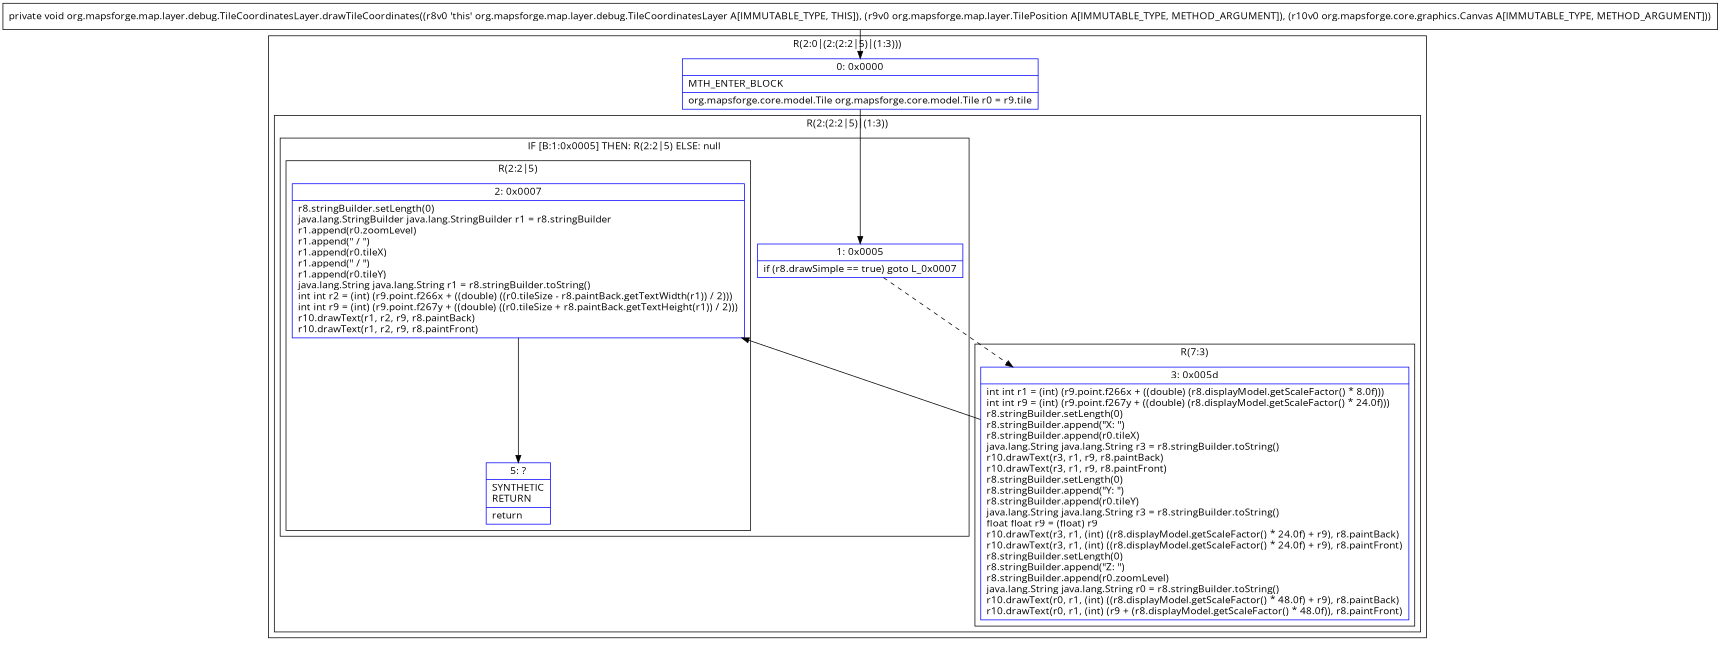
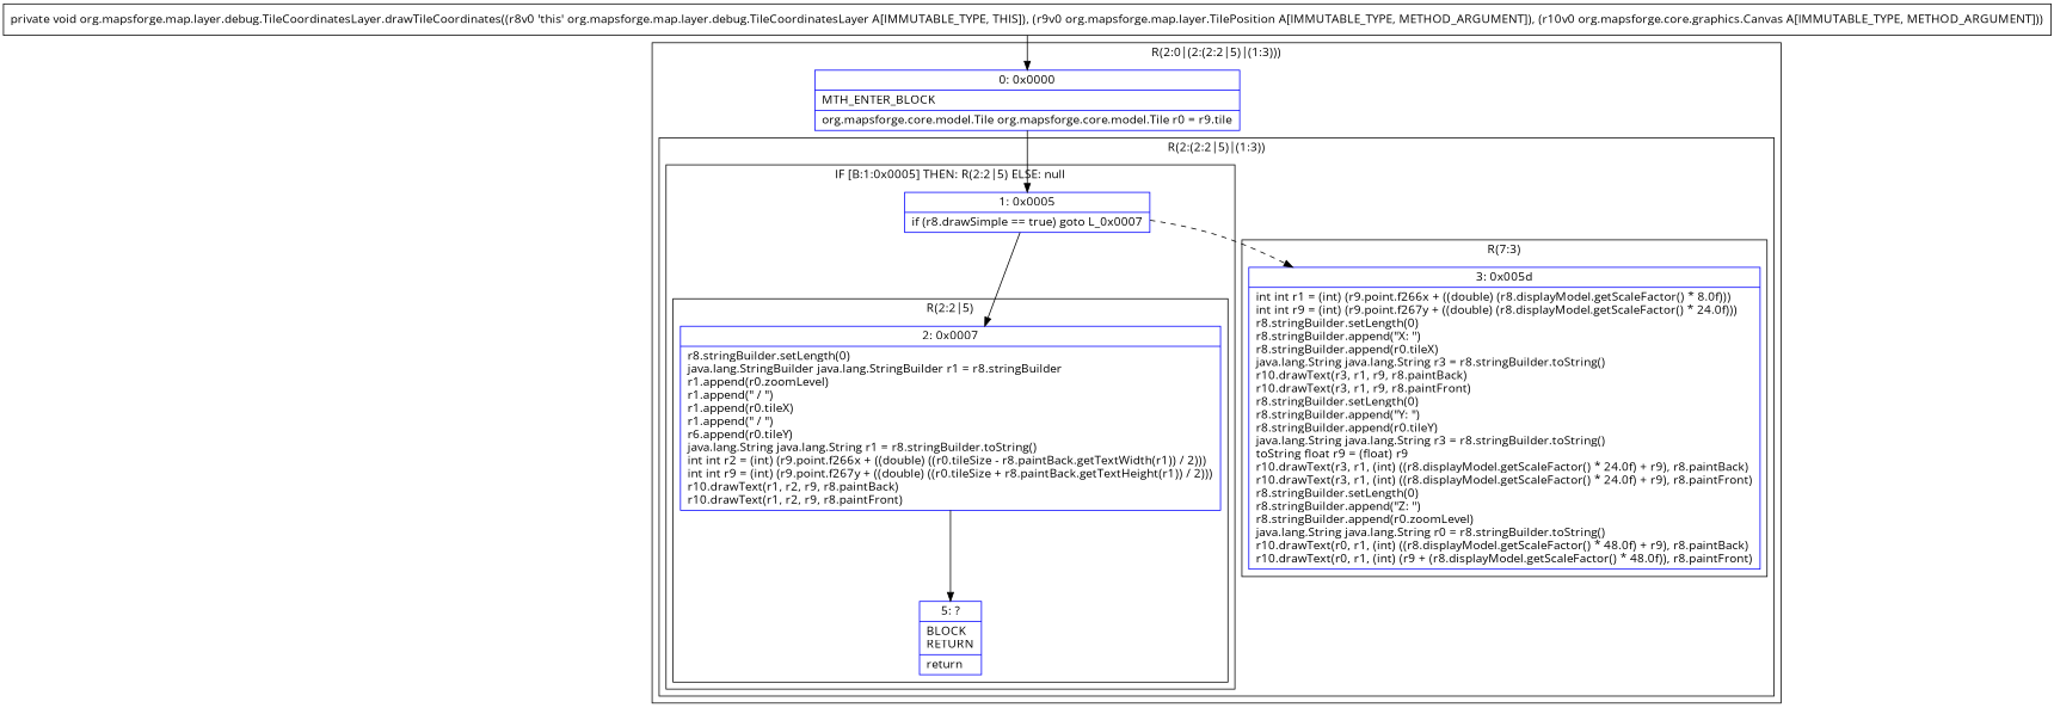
  digraph {
    fontname="Open Sans"
    node [color=blue fontname="Open Sans" shape=record]
    edge [fontname="Open Sans"]
-   n1 [label="{2\:\ 0x0007|r8.stringBuilder.setLength(0)\ljava.lang.StringBuilder java.lang.StringBuilder r1 = r8.stringBuilder\lr1.append(r0.zoomLevel)\lr1.append(\" \/ \")\lr1.append(r0.tileX)\lr1.append(\" \/ \")\lr1.append(r0.tileY)\ljava.lang.String java.lang.String r1 = r8.stringBuilder.toString()\lint int r2 = (int) (r9.point.f266x + ((double) ((r0.tileSize \- r8.paintBack.getTextWidth(r1)) \/ 2)))\lint int r9 = (int) (r9.point.f267y + ((double) ((r0.tileSize + r8.paintBack.getTextHeight(r1)) \/ 2)))\lr10.drawText(r1, r2, r9, r8.paintBack)\lr10.drawText(r1, r2, r9, r8.paintFront)\l}"]
-   n2 [label="{5\:\ ?|SYNTHETIC\lRETURN\l|return\l}"]
+   n1 [label="{2\:\ 0x0007|r8.stringBuilder.setLength(0)\ljava.lang.StringBuilder java.lang.StringBuilder r1 = r8.stringBuilder\lr1.append(r0.zoomLevel)\lr1.append(\" \/ \")\lr1.append(r0.tileX)\lr1.append(\" \/ \")\lr6.append(r0.tileY)\ljava.lang.String java.lang.String r1 = r8.stringBuilder.toString()\lint int r2 = (int) (r9.point.f266x + ((double) ((r0.tileSize \- r8.paintBack.getTextWidth(r1)) \/ 2)))\lint int r9 = (int) (r9.point.f267y + ((double) ((r0.tileSize + r8.paintBack.getTextHeight(r1)) \/ 2)))\lr10.drawText(r1, r2, r9, r8.paintBack)\lr10.drawText(r1, r2, r9, r8.paintFront)\l}"]
+   n2 [label="{5\:\ ?|BLOCK\lRETURN\l|return\l}"]
    n3 [label="{1\:\ 0x0005|if (r8.drawSimple == true) goto L_0x0007\l}"]
-   n4 [label="{3\:\ 0x005d|int int r1 = (int) (r9.point.f266x + ((double) (r8.displayModel.getScaleFactor() * 8.0f)))\lint int r9 = (int) (r9.point.f267y + ((double) (r8.displayModel.getScaleFactor() * 24.0f)))\lr8.stringBuilder.setLength(0)\lr8.stringBuilder.append(\"X: \")\lr8.stringBuilder.append(r0.tileX)\ljava.lang.String java.lang.String r3 = r8.stringBuilder.toString()\lr10.drawText(r3, r1, r9, r8.paintBack)\lr10.drawText(r3, r1, r9, r8.paintFront)\lr8.stringBuilder.setLength(0)\lr8.stringBuilder.append(\"Y: \")\lr8.stringBuilder.append(r0.tileY)\ljava.lang.String java.lang.String r3 = r8.stringBuilder.toString()\lfloat float r9 = (float) r9\lr10.drawText(r3, r1, (int) ((r8.displayModel.getScaleFactor() * 24.0f) + r9), r8.paintBack)\lr10.drawText(r3, r1, (int) ((r8.displayModel.getScaleFactor() * 24.0f) + r9), r8.paintFront)\lr8.stringBuilder.setLength(0)\lr8.stringBuilder.append(\"Z: \")\lr8.stringBuilder.append(r0.zoomLevel)\ljava.lang.String java.lang.String r0 = r8.stringBuilder.toString()\lr10.drawText(r0, r1, (int) ((r8.displayModel.getScaleFactor() * 48.0f) + r9), r8.paintBack)\lr10.drawText(r0, r1, (int) (r9 + (r8.displayModel.getScaleFactor() * 48.0f)), r8.paintFront)\l}"]
+   n4 [label="{3\:\ 0x005d|int int r1 = (int) (r9.point.f266x + ((double) (r8.displayModel.getScaleFactor() * 8.0f)))\lint int r9 = (int) (r9.point.f267y + ((double) (r8.displayModel.getScaleFactor() * 24.0f)))\lr8.stringBuilder.setLength(0)\lr8.stringBuilder.append(\"X: \")\lr8.stringBuilder.append(r0.tileX)\ljava.lang.String java.lang.String r3 = r8.stringBuilder.toString()\lr10.drawText(r3, r1, r9, r8.paintBack)\lr10.drawText(r3, r1, r9, r8.paintFront)\lr8.stringBuilder.setLength(0)\lr8.stringBuilder.append(\"Y: \")\lr8.stringBuilder.append(r0.tileY)\ljava.lang.String java.lang.String r3 = r8.stringBuilder.toString()\ltoString float r9 = (float) r9\lr10.drawText(r3, r1, (int) ((r8.displayModel.getScaleFactor() * 24.0f) + r9), r8.paintBack)\lr10.drawText(r3, r1, (int) ((r8.displayModel.getScaleFactor() * 24.0f) + r9), r8.paintFront)\lr8.stringBuilder.setLength(0)\lr8.stringBuilder.append(\"Z: \")\lr8.stringBuilder.append(r0.zoomLevel)\ljava.lang.String java.lang.String r0 = r8.stringBuilder.toString()\lr10.drawText(r0, r1, (int) ((r8.displayModel.getScaleFactor() * 48.0f) + r9), r8.paintBack)\lr10.drawText(r0, r1, (int) (r9 + (r8.displayModel.getScaleFactor() * 48.0f)), r8.paintFront)\l}"]
    n5 [label="{0\:\ 0x0000|MTH_ENTER_BLOCK\l|org.mapsforge.core.model.Tile org.mapsforge.core.model.Tile r0 = r9.tile\l}"]
    n6 [label="{private void org.mapsforge.map.layer.debug.TileCoordinatesLayer.drawTileCoordinates((r8v0 'this' org.mapsforge.map.layer.debug.TileCoordinatesLayer A[IMMUTABLE_TYPE, THIS]), (r9v0 org.mapsforge.map.layer.TilePosition A[IMMUTABLE_TYPE, METHOD_ARGUMENT]), (r10v0 org.mapsforge.core.graphics.Canvas A[IMMUTABLE_TYPE, METHOD_ARGUMENT])) }" color=""]
    subgraph cluster_1 {
      label="R(2:0|(2:(2:2|5)|(1:3)))"
      n5
      subgraph cluster_2 {
        label="R(2:(2:2|5)|(1:3))"
        subgraph cluster_3 {
          label="IF [B:1:0x0005] THEN: R(2:2|5) ELSE: null"
          n3
          subgraph cluster_4 {
            label="R(2:2|5)"
            n1
            n2
          }
        }
        subgraph cluster_5 {
          label="R(7:3)"
          n4
        }
      }
    }
    n1 -> n2
-   n4 -> n1
+   n3 -> n1
    n3 -> n4 [style=dashed]
    n5 -> n3
    n6 -> n5
  }
